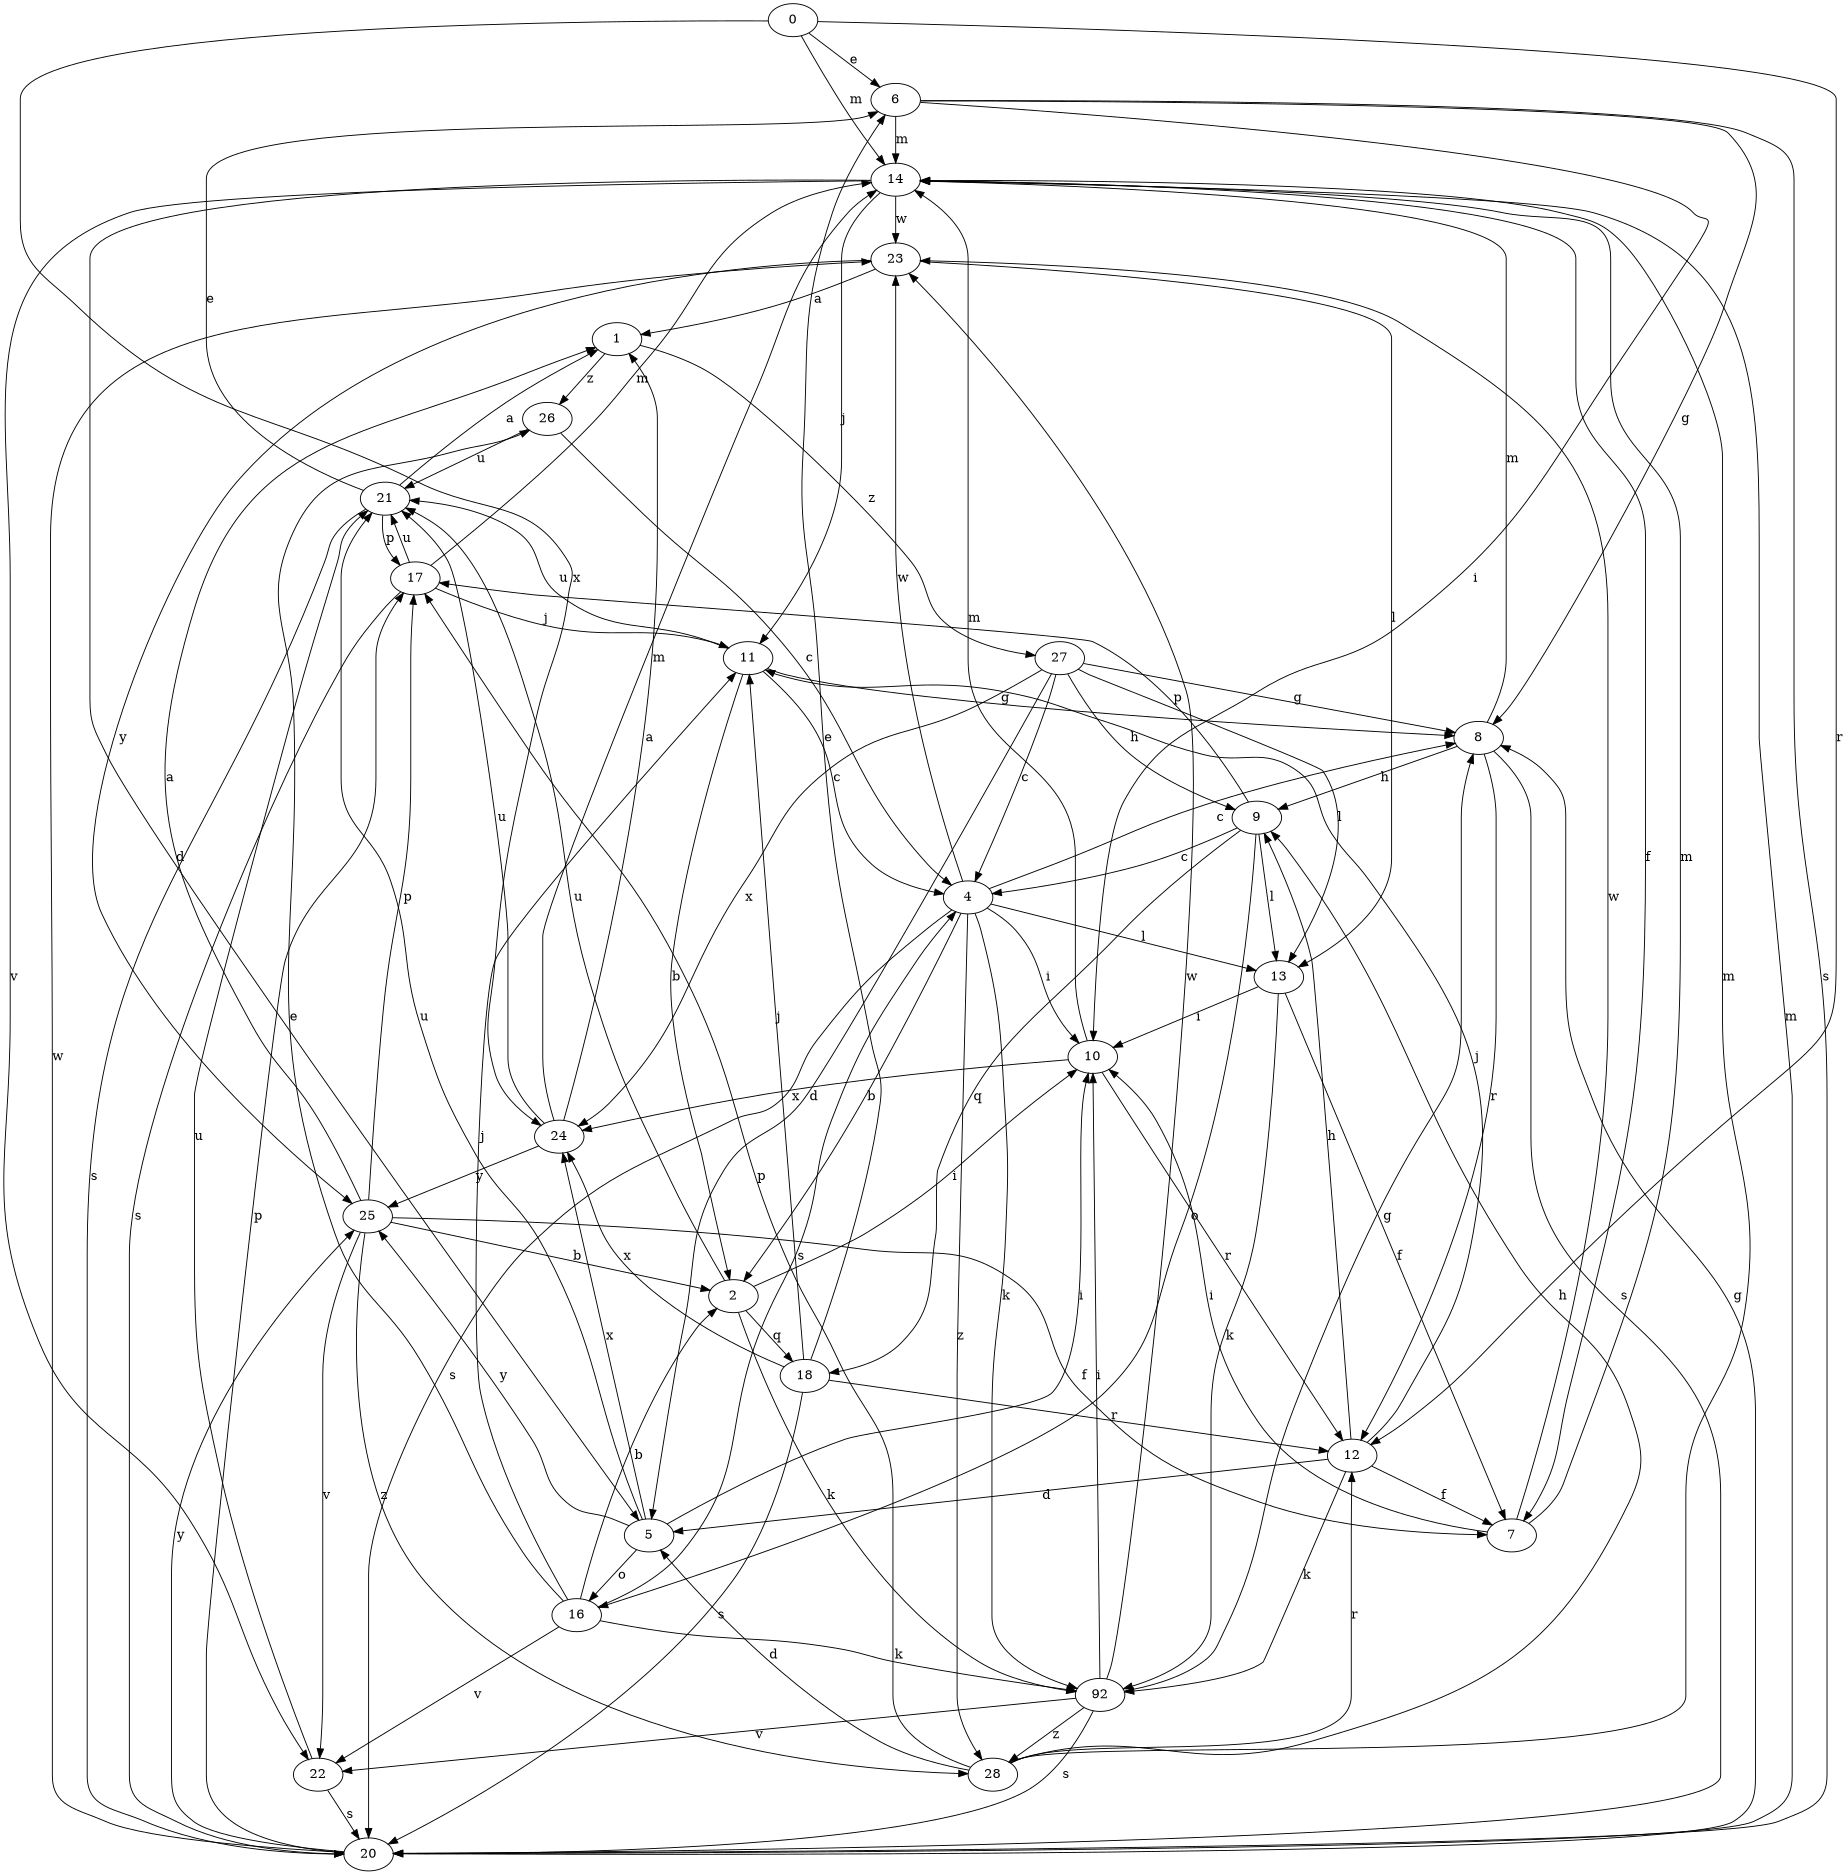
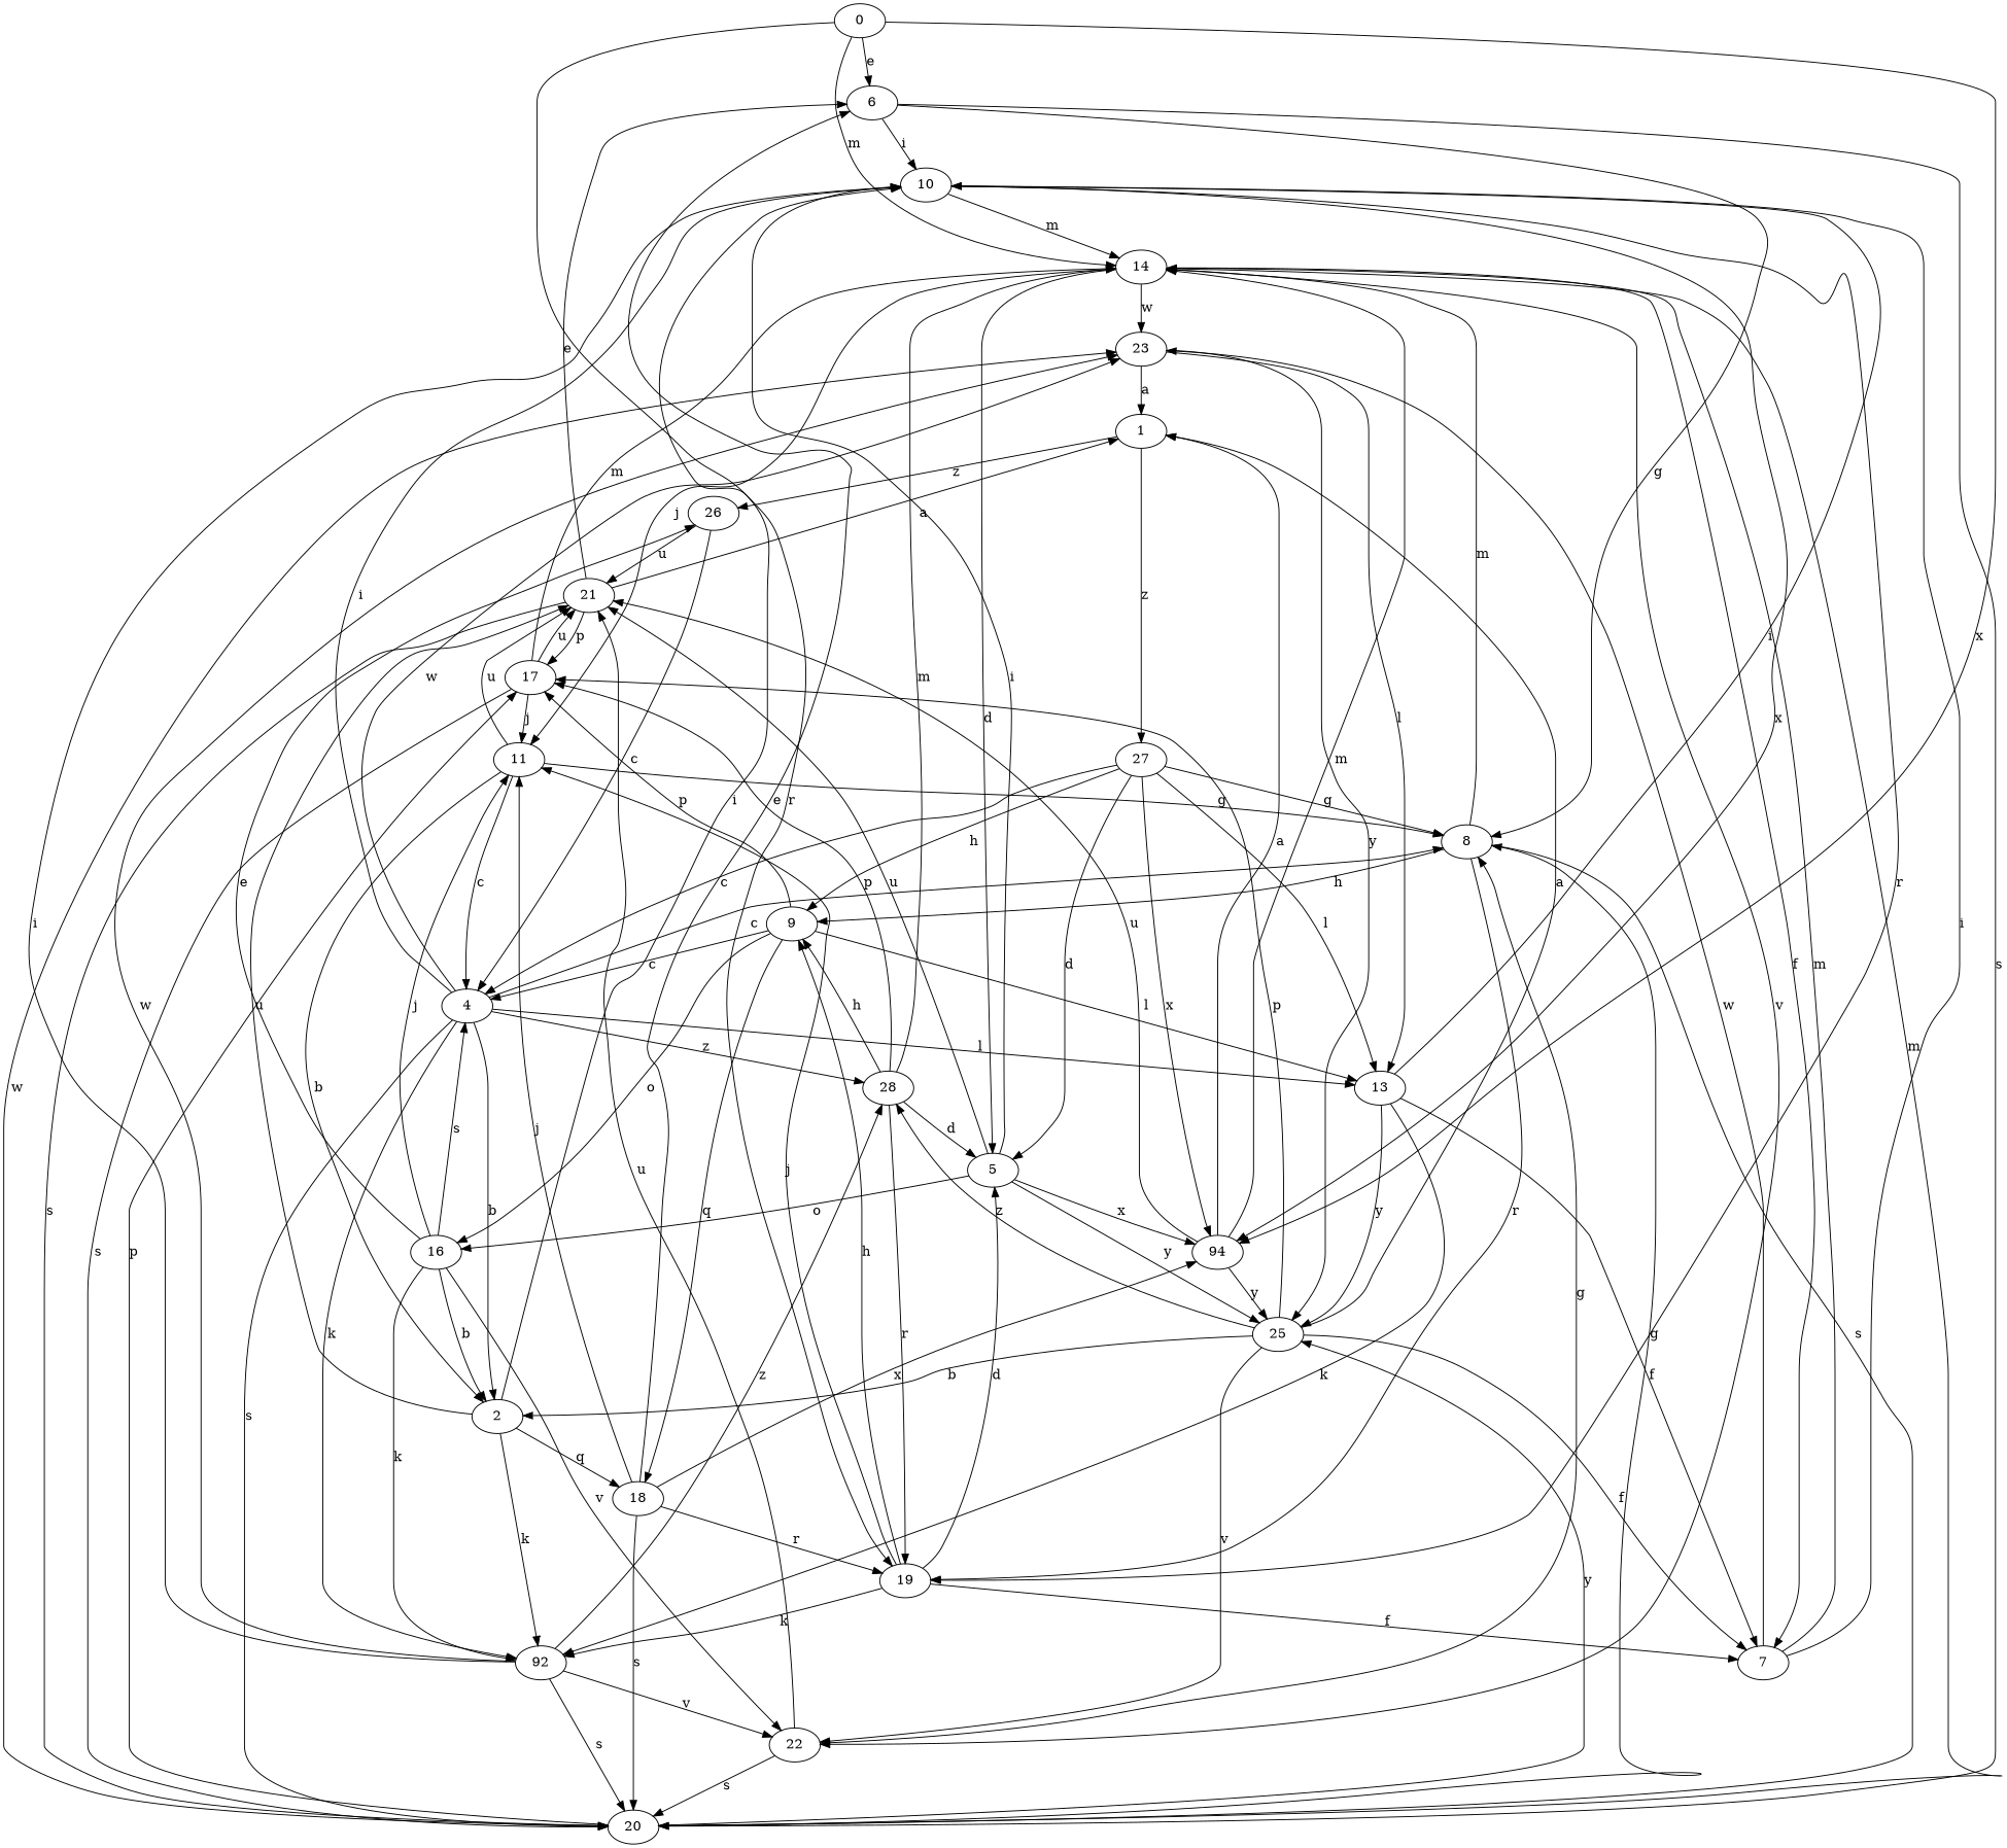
  strict digraph {
    0
    6
    14
-   19 [label=12]
-   24
+   19
+   24 [label=94]
    10
    20
    8
    23
    5
    7
    11
    22
    n14 [label=92]
    9
    1
    21
    25
    26
    27
    4
    13
    n23 [label=2]
    18
    28
    17
    16
    0 -> 6 [label=e]
    0 -> 14 [label=m]
    0 -> 19 [label=r]
    0 -> 24 [label=x]
-   6 -> 14 [label=m]
    6 -> 10 [label=i]
    6 -> 20 [label=s]
    6 -> 8 [label=g]
    14 -> 23 [label=w]
    14 -> 5 [label=d]
    14 -> 7 [label=f]
    14 -> 11 [label=j]
    14 -> 22 [label=v]
    19 -> 5 [label=d]
    19 -> 7 [label=f]
    19 -> 11 [label=j]
    19 -> n14 [label=k]
    19 -> 9 [label=h]
    24 -> 14 [label=m]
    24 -> 1 [label=a]
    24 -> 21 [label=u]
    24 -> 25 [label=y]
    10 -> 14 [label=m]
    10 -> 19 [label=r]
    10 -> 24 [label=x]
    20 -> 14 [label=m]
    20 -> 8 [label=g]
    20 -> 23 [label=w]
    20 -> 25 [label=y]
    20 -> 17 [label=p]
    8 -> 14 [label=m]
    8 -> 19 [label=r]
    8 -> 20 [label=s]
    8 -> 9 [label=h]
    23 -> 1 [label=a]
    23 -> 25 [label=y]
    23 -> 13 [label=l]
    5 -> 24 [label=x]
    5 -> 10 [label=i]
    5 -> 21 [label=u]
    5 -> 25 [label=y]
    5 -> 16 [label=o]
    7 -> 14 [label=m]
    7 -> 10 [label=i]
    7 -> 23 [label=w]
    11 -> 8 [label=g]
    11 -> 21 [label=u]
    11 -> 4 [label=c]
    11 -> n23 [label=b]
    22 -> 20 [label=s]
-   n14 -> 8 [label=g]
+   22 -> 8 [label=g]
    22 -> 21 [label=u]
    n14 -> 10 [label=i]
    n14 -> 20 [label=s]
    n14 -> 23 [label=w]
    n14 -> 22 [label=v]
    n14 -> 28 [label=z]
    9 -> 4 [label=c]
    9 -> 13 [label=l]
    9 -> 18 [label=q]
    9 -> 17 [label=p]
    9 -> 16 [label=o]
    1 -> 26 [label=z]
    1 -> 27 [label=z]
    21 -> 6 [label=e]
    21 -> 20 [label=s]
    21 -> 1 [label=a]
    21 -> 17 [label=p]
    25 -> 7 [label=f]
    25 -> 22 [label=v]
    25 -> 1 [label=a]
    25 -> n23 [label=b]
    25 -> 28 [label=z]
    25 -> 17 [label=p]
    26 -> 21 [label=u]
    26 -> 4 [label=c]
    27 -> 24 [label=x]
    27 -> 8 [label=g]
    27 -> 5 [label=d]
    27 -> 9 [label=h]
    27 -> 4 [label=c]
    27 -> 13 [label=l]
    4 -> 10 [label=i]
    4 -> 20 [label=s]
    4 -> 8 [label=c]
    4 -> 23 [label=w]
    4 -> n14 [label=k]
    4 -> 13 [label=l]
    4 -> n23 [label=b]
    4 -> 28 [label=z]
    13 -> 10 [label=i]
    13 -> 7 [label=f]
    13 -> n14 [label=k]
+   13 -> 25 [label=y]
    n23 -> 10 [label=i]
    n23 -> n14 [label=k]
    n23 -> 21 [label=u]
    n23 -> 18 [label=q]
    18 -> 6 [label=e]
    18 -> 19 [label=r]
    18 -> 24 [label=x]
    18 -> 20 [label=s]
    18 -> 11 [label=j]
    28 -> 14 [label=m]
    28 -> 19 [label=r]
    28 -> 5 [label=d]
    28 -> 9 [label=h]
    28 -> 17 [label=p]
    17 -> 14 [label=m]
    17 -> 20 [label=s]
    17 -> 11 [label=j]
    17 -> 21 [label=u]
    16 -> 11 [label=j]
    16 -> 22 [label=v]
    16 -> n14 [label=k]
    16 -> 26 [label=e]
    16 -> 4 [label=s]
    16 -> n23 [label=b]
  }
